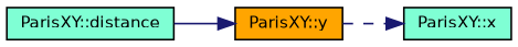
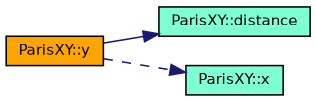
  digraph {
    rankdir=LR
    node [color=black fillcolor=aquamarine fontname=Helvetica fontsize=10 shape=record style=filled]
    edge [color=midnightblue fontname=Helvetica fontsize=10 labelfontname=Helvetica labelfontsize=10]
    n1 [fontcolor=black height=0.2 label="ParisXY::distance" width=0.4]
    n2 [fillcolor=orange height=0.2 label="ParisXY::y" width=0.4]
    n3 [height=0.2 label="ParisXY::x" width=0.4]
-   n1 -> n2 [style=solid]
+   n2 -> n1 [style=solid]
    n2 -> n3 [style=dashed]
  }
